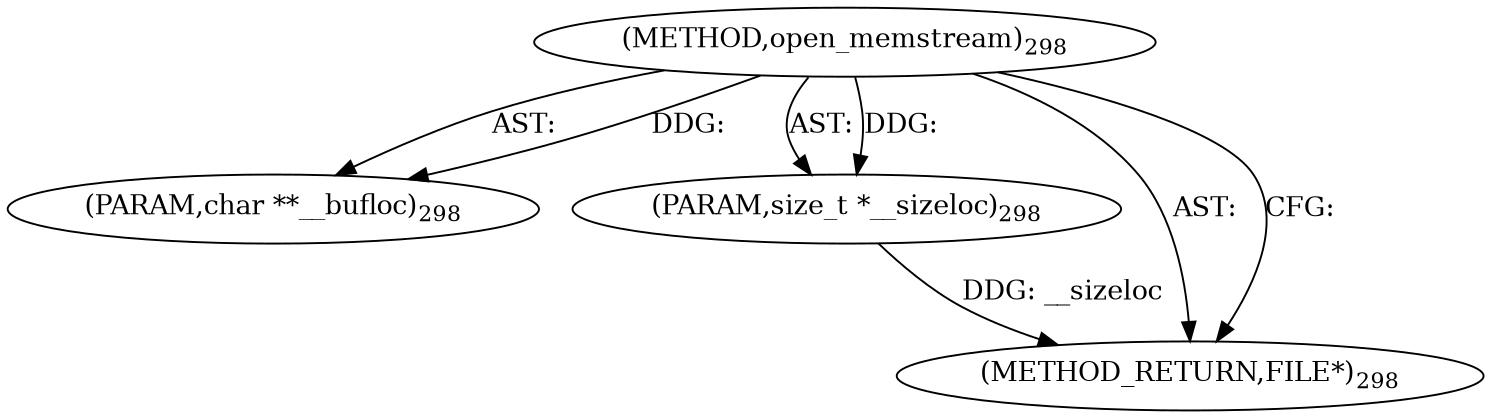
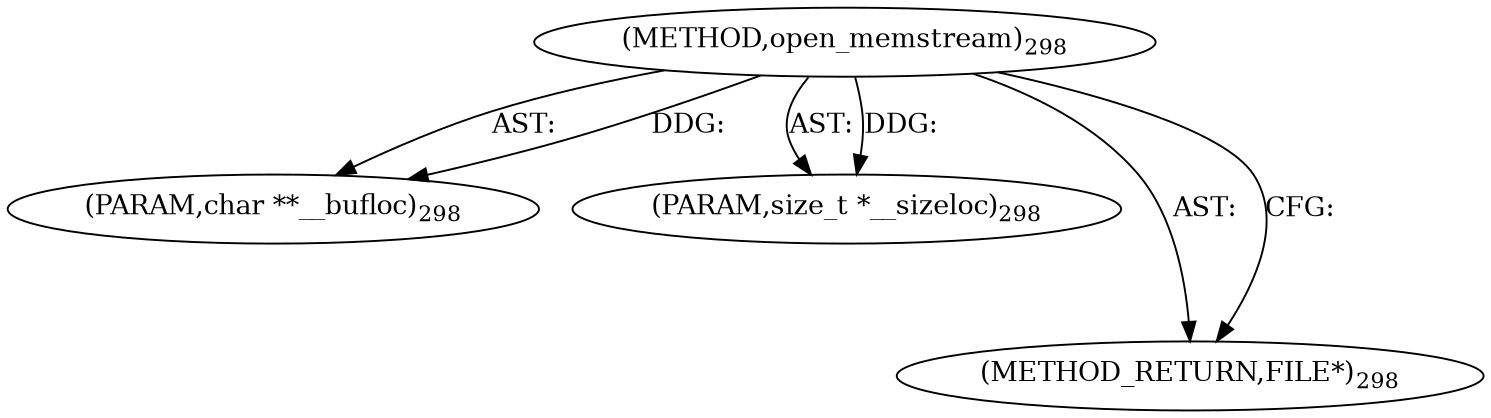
  digraph {
    n1 [label=<(METHOD,open_memstream)<SUB>298</SUB>>]
    n2 [label=<(PARAM,char **__bufloc)<SUB>298</SUB>>]
    n3 [label=<(PARAM,size_t *__sizeloc)<SUB>298</SUB>>]
    n4 [label=<(METHOD_RETURN,FILE*)<SUB>298</SUB>>]
    n1 -> n2 [label="AST: "]
    n1 -> n2 [label="DDG: "]
    n1 -> n3 [label="AST: "]
    n1 -> n3 [label="DDG: "]
    n1 -> n4 [label="AST: "]
    n1 -> n4 [label="CFG: "]
-   n3 -> n4 [label="DDG: __sizeloc"]
  }
